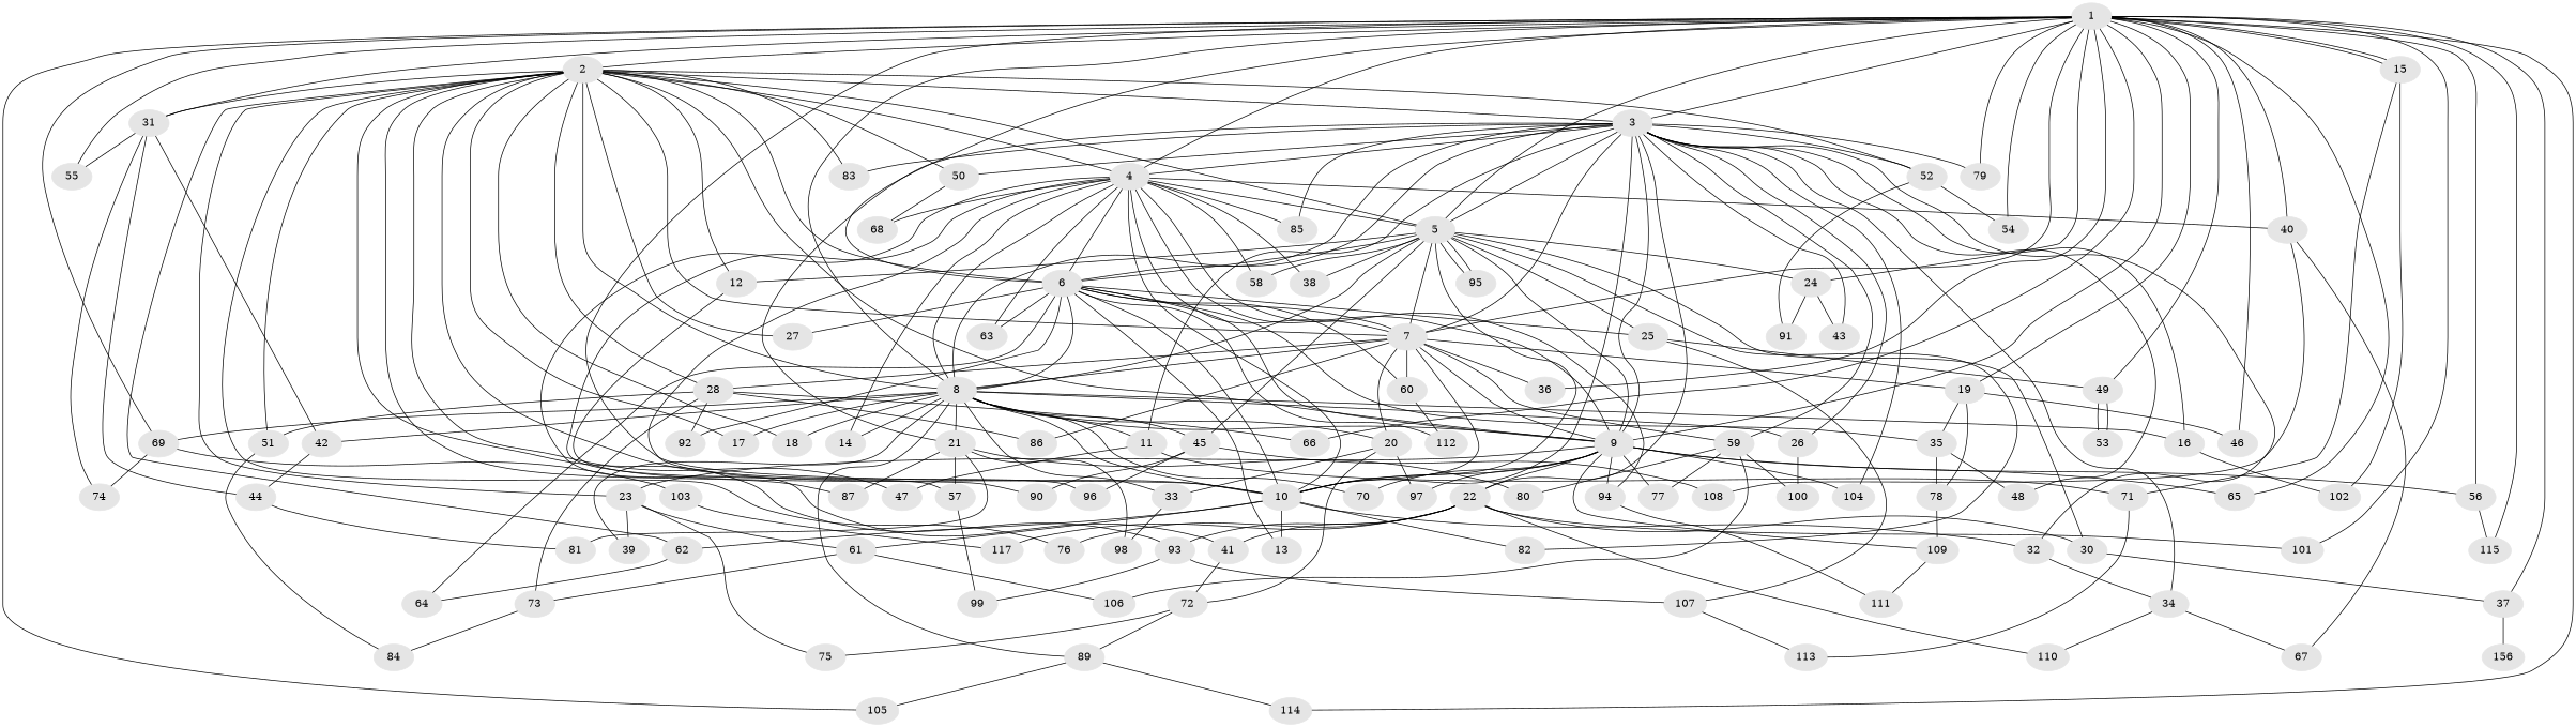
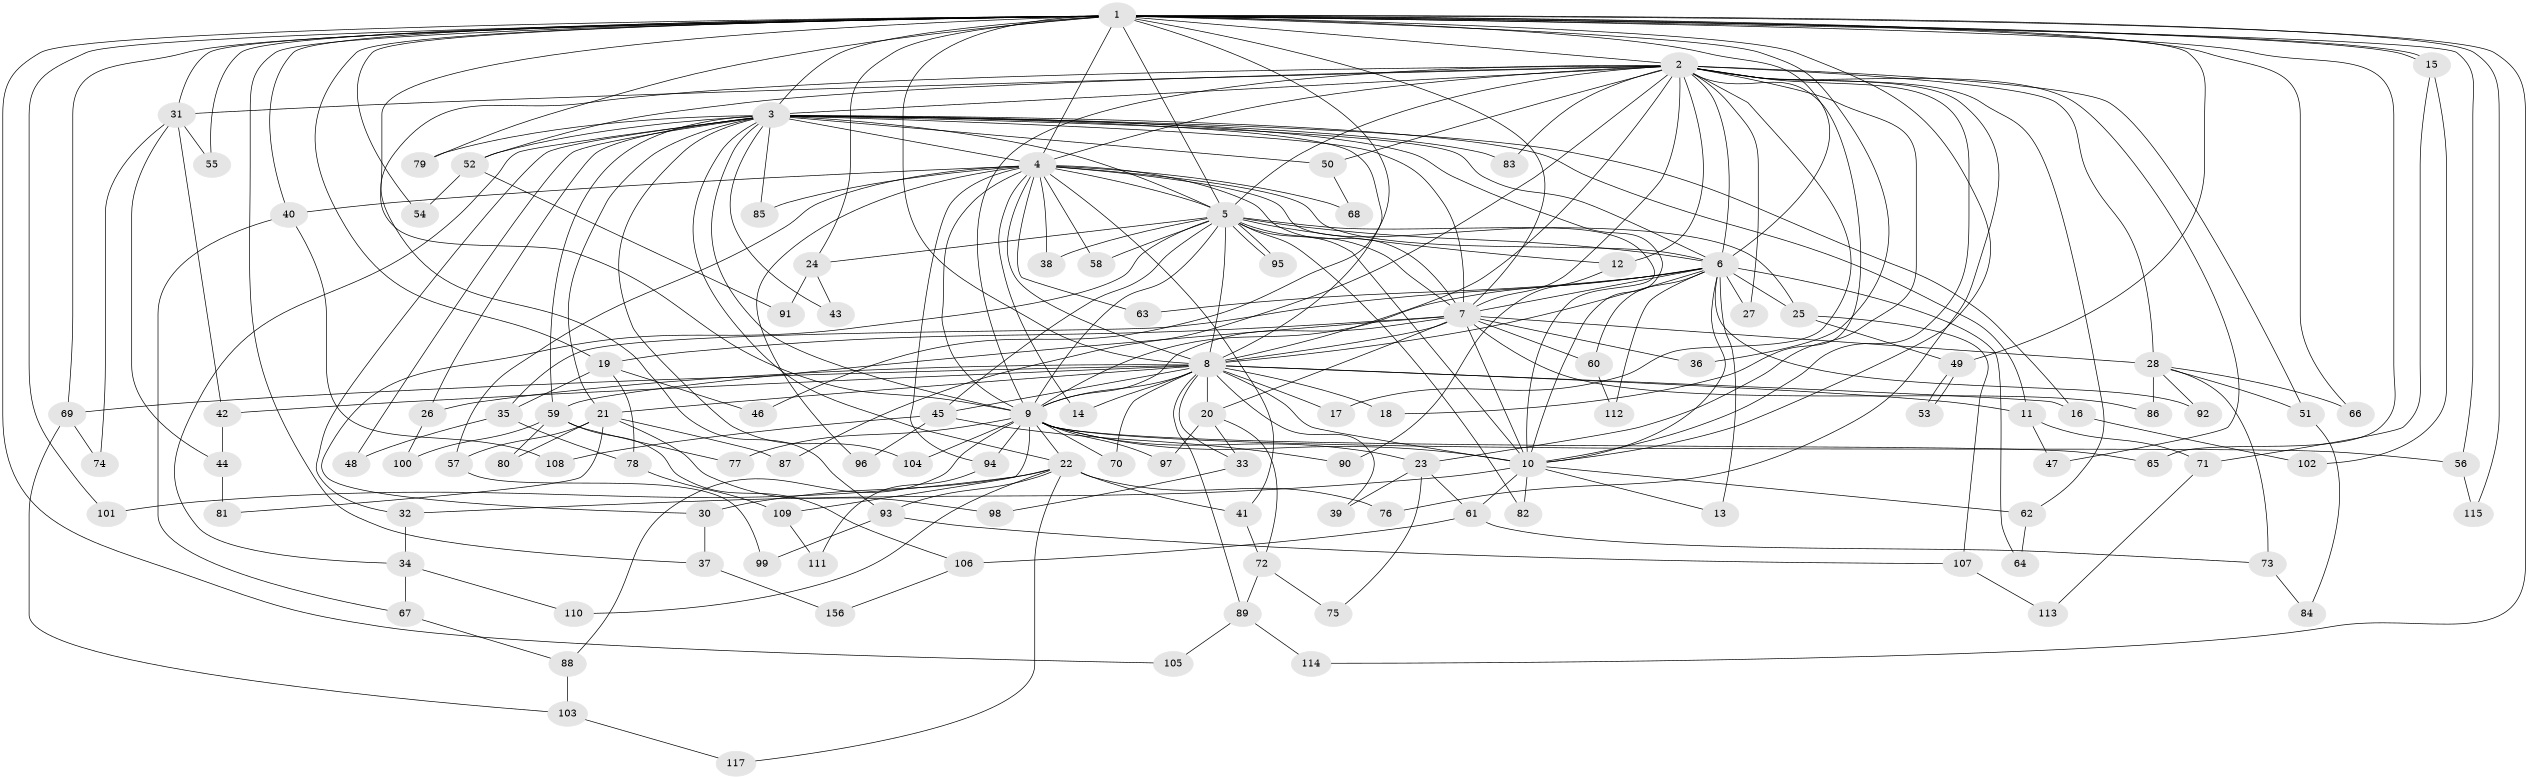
  graph {
    node [color=gray90 style=filled]
    1
    2
    3
    4
    5
    6
    7
    8
    9
    10
    15
    19
    24
    31
    36
    37
    40
    46
    49
    54
    55
    56
    65
    66
    69
    79
    101
    105
    114
    115
    12
    17
    18
    23
    27
    28
    47
    50
    51
    52
    62
    76
    83
    87
    93
    11
    16
    21
    22
    26
    32
    34
    43
    48
    59
    85
    104
    14
    38
    41
    57
    58
    63
    68
    94
    96
    25
    30
    45
    82
    95
    13
    35
    60
    64
    92
    112
    20
    86
    33
    39
    42
    70
    89
    77
+   88
    97
    109
    61
    71
    102
    78
    91
    44
    74
    n96 [label=156]
    67
    108
    53
    103
    90
    75
    73
    84
    107
    99
    80
    81
    98
    110
    117
    100
    106
    72
    111
    113
    1 -- 2
    1 -- 3
    1 -- 4
    1 -- 5
    1 -- 6
    1 -- 7
    1 -- 8
    1 -- 9
    1 -- 10
    1 -- 15
    1 -- 15
    1 -- 19
    1 -- 24
    1 -- 31
    1 -- 36
    1 -- 37
    1 -- 40
    1 -- 46
    1 -- 49
    1 -- 54
    1 -- 55
    1 -- 56
    1 -- 65
    1 -- 66
    1 -- 69
    1 -- 79
    1 -- 101
    1 -- 105
    1 -- 114
    1 -- 115
    2 -- 3
    2 -- 4
    2 -- 5
    2 -- 6
    2 -- 7
    2 -- 8
    2 -- 9
    2 -- 10
    2 -- 31
    2 -- 12
    2 -- 17
    2 -- 18
    2 -- 23
    2 -- 27
    2 -- 28
    2 -- 47
    2 -- 50
    2 -- 51
    2 -- 52
    2 -- 62
    2 -- 76
    2 -- 83
    2 -- 87
    2 -- 93
    3 -- 4
    3 -- 5
    3 -- 6
    3 -- 7
    3 -- 8
    3 -- 9
    3 -- 10
    3 -- 79
    3 -- 50
    3 -- 52
    3 -- 83
    3 -- 11
    3 -- 16
    3 -- 21
    3 -- 22
    3 -- 26
    3 -- 32
    3 -- 34
    3 -- 43
    3 -- 48
    3 -- 59
    3 -- 85
    3 -- 104
    4 -- 5
    4 -- 6
    4 -- 7
    4 -- 8
    4 -- 9
    4 -- 10
    4 -- 40
    4 -- 85
    4 -- 14
    4 -- 38
    4 -- 41
    4 -- 57
    4 -- 58
    4 -- 63
    4 -- 68
    4 -- 94
    4 -- 96
    5 -- 6
    5 -- 7
    5 -- 8
    5 -- 9
    5 -- 10
    5 -- 24
    5 -- 12
    5 -- 38
    5 -- 58
    5 -- 25
    5 -- 30
    5 -- 45
    5 -- 82
    5 -- 95
    5 -- 95
    6 -- 7
    6 -- 8
    6 -- 9
    6 -- 10
    6 -- 27
    6 -- 63
    6 -- 25
    6 -- 13
    6 -- 35
    6 -- 60
    6 -- 64
    6 -- 92
    6 -- 112
    7 -- 8
    7 -- 9
    7 -- 10
    7 -- 19
    7 -- 36
    7 -- 28
    7 -- 59
    7 -- 60
    7 -- 20
    7 -- 86
    8 -- 9
    8 -- 10
    8 -- 69
    8 -- 17
    8 -- 18
    8 -- 11
    8 -- 16
    8 -- 21
    8 -- 26
    8 -- 14
    8 -- 45
    8 -- 20
    8 -- 33
    8 -- 39
    8 -- 42
    8 -- 70
    8 -- 89
    9 -- 10
    9 -- 56
    9 -- 65
    9 -- 23
    9 -- 22
    9 -- 104
    9 -- 94
    9 -- 70
    9 -- 77
+   9 -- 88
    9 -- 97
    9 -- 109
    10 -- 62
    10 -- 32
    10 -- 82
    10 -- 13
    10 -- 61
    15 -- 71
    15 -- 102
    19 -- 46
    19 -- 35
    19 -- 78
    24 -- 43
    24 -- 91
    31 -- 55
    31 -- 42
    31 -- 44
    31 -- 74
    37 -- n96
    40 -- 67
    40 -- 108
    49 -- 53
    49 -- 53
    56 -- 115
    69 -- 74
    69 -- 103
    12 -- 90
    23 -- 39
    23 -- 61
    23 -- 75
    28 -- 66
    28 -- 51
    28 -- 92
    28 -- 86
    28 -- 73
    50 -- 68
    51 -- 84
    52 -- 54
    52 -- 91
    62 -- 64
    93 -- 107
    93 -- 99
    11 -- 47
    11 -- 71
    16 -- 102
    21 -- 87
    21 -- 57
    21 -- 80
    21 -- 81
    21 -- 98
    22 -- 101
    22 -- 76
    22 -- 93
    22 -- 41
    22 -- 30
    22 -- 110
    22 -- 117
    26 -- 100
    32 -- 34
    34 -- 67
    34 -- 110
    59 -- 77
    59 -- 80
    59 -- 100
    59 -- 106
    41 -- 72
    57 -- 99
    94 -- 111
    25 -- 49
    25 -- 107
    30 -- 37
    45 -- 96
    45 -- 108
    45 -- 90
    35 -- 48
    35 -- 78
    60 -- 112
    20 -- 33
    20 -- 97
    20 -- 72
    33 -- 98
    42 -- 44
    89 -- 105
    89 -- 114
+   88 -- 103
    109 -- 111
    61 -- 73
    61 -- 106
    71 -- 113
    78 -- 109
    44 -- 81
+   67 -- 88
    103 -- 117
    73 -- 84
    107 -- 113
+   106 -- n96
    72 -- 89
    72 -- 75
  }
